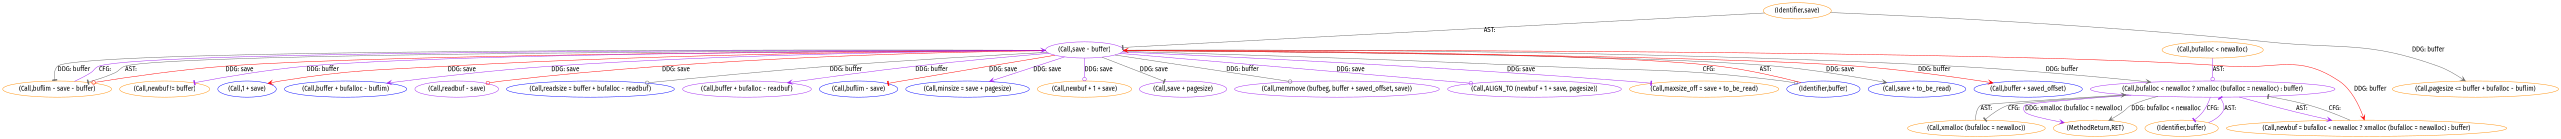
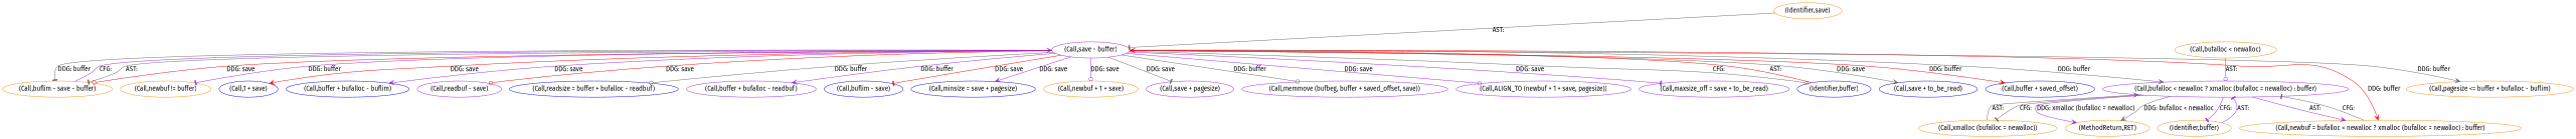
  digraph {
    fontname="Fira Sans"
    node [color=darkorange fontname="Fira Sans"]
    edge [arrowhead=vee color=gray40 fontname="Fira Sans"]
    n1 [color=purple label="(Call,bufalloc < newalloc ? xmalloc (bufalloc = newalloc) : buffer)"]
    n2 [label="(MethodReturn,RET)"]
    n3 [label="(Call,xmalloc (bufalloc = newalloc))"]
    n4 [label="(Identifier,buffer)"]
    n5 [label="(Call,newbuf = bufalloc < newalloc ? xmalloc (bufalloc = newalloc) : buffer)"]
    n6 [color=purple label="(Call,save - buffer)"]
    n7 [color=blue label="(Identifier,buffer)"]
    n8 [color=blue label="(Call,save + to_be_read)"]
    n9 [color=blue label="(Call,buffer + saved_offset)"]
    n10 [label="(Call,pagesize <= buffer + bufalloc - buflim)"]
    n11 [label="(Call,buflim - save - buffer)"]
    n12 [label="(Call,newbuf != buffer)"]
    n13 [color=blue label="(Call,1 + save)"]
    n14 [color=blue label="(Call,buffer + bufalloc - buflim)"]
    n15 [color=purple label="(Call,readbuf - save)"]
    n16 [color=blue label="(Call,readsize = buffer + bufalloc - readbuf)"]
    n17 [color=purple label="(Call,buffer + bufalloc - readbuf)"]
    n18 [color=blue label="(Call,buflim - save)"]
    n19 [color=blue label="(Call,minsize = save + pagesize)"]
    n20 [label="(Call,newbuf + 1 + save)"]
    n21 [color=purple label="(Call,save + pagesize)"]
    n22 [color=purple label="(Call,memmove (bufbeg, buffer + saved_offset, save))"]
    n23 [color=purple label="(Call,ALIGN_TO (newbuf + 1 + save, pagesize))"]
-   n24 [label="(Call,maxsize_off = save + to_be_read)"]
+   n24 [color=purple label="(Call,maxsize_off = save + to_be_read)"]
    n25 [label="(Call,bufalloc < newalloc)"]
    n26 [label="(Identifier,save)"]
    n1 -> n2 [color=purple label="DDG: xmalloc (bufalloc = newalloc)"]
    n1 -> n2 [label="DDG: bufalloc < newalloc"]
    n1 -> n3 [arrowhead=tee label="CFG: "]
    n1 -> n4 [arrowhead=tee color=purple label="CFG: "]
    n1 -> n5 [color=purple label="AST: "]
    n3 -> n1 [label="AST: "]
    n4 -> n1 [arrowhead=tee color=purple label="AST: "]
    n5 -> n1 [arrowhead=tee label="CFG: "]
    n6 -> n1 [label="DDG: buffer"]
    n6 -> n5 [color=red label="DDG: buffer"]
    n6 -> n7 [arrowhead=odot label="CFG: "]
    n6 -> n8 [label="DDG: save"]
    n6 -> n9 [color=red label="DDG: buffer"]
-   n26 -> n10 [label="DDG: buffer"]
+   n6 -> n10 [label="DDG: buffer"]
    n6 -> n11 [arrowhead=tee label="AST: "]
    n6 -> n11 [arrowhead=odot color=red label="DDG: save"]
    n6 -> n11 [arrowhead=tee label="DDG: buffer"]
    n6 -> n12 [arrowhead=tee color=purple label="DDG: buffer"]
    n6 -> n13 [color=red label="DDG: save"]
    n6 -> n14 [color=purple label="DDG: save"]
    n6 -> n15 [arrowhead=odot color=red label="DDG: save"]
    n6 -> n16 [arrowhead=odot label="DDG: buffer"]
    n6 -> n17 [color=purple label="DDG: buffer"]
    n6 -> n18 [arrowhead=tee color=red label="DDG: save"]
    n6 -> n19 [color=purple label="DDG: save"]
    n6 -> n20 [arrowhead=odot color=purple label="DDG: save"]
    n6 -> n21 [arrowhead=tee label="DDG: save"]
    n6 -> n22 [arrowhead=odot label="DDG: buffer"]
    n6 -> n23 [arrowhead=odot color=purple label="DDG: save"]
    n6 -> n24 [arrowhead=tee color=purple label="DDG: save"]
    n7 -> n6 [color=red label="AST: "]
    n11 -> n6 [color=purple label="CFG: "]
    n25 -> n1 [arrowhead=odot color=purple label="AST: "]
    n26 -> n6 [arrowhead=tee label="AST: "]
  }
